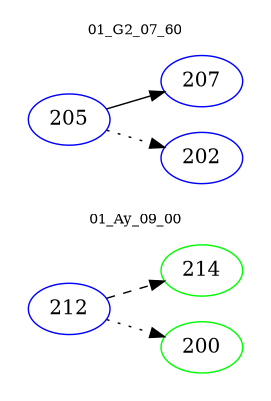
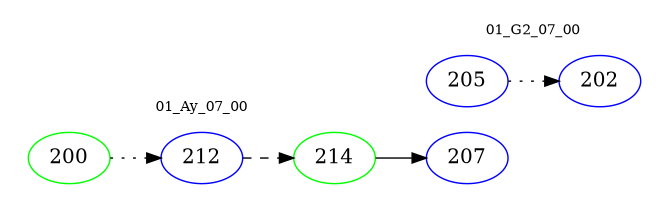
  digraph {
    rankdir=LR
    node [color=blue]
    edge [color=black style=dotted]
    n1 [label=212]
    n2 [color=green label=200]
    n3 [color=green label=214]
    n4 [label=205]
    n5 [label=202]
    n6 [label=207]
    subgraph cluster_1 {
      color=white
      fontsize=10
-     label="01_Ay_09_00"
+     label="01_Ay_07_00"
      n1
      n2
      n3
    }
    subgraph cluster_2 {
      color=white
      fontsize=10
-     label="01_G2_07_60"
+     label="01_G2_07_00"
      n4
      n5
      n6
    }
-   n1 -> n2
+   n2 -> n1
    n1 -> n3 [style=dashed]
    n4 -> n5
-   n4 -> n6 [style=solid]
+   n3 -> n6 [style=solid]
  }
